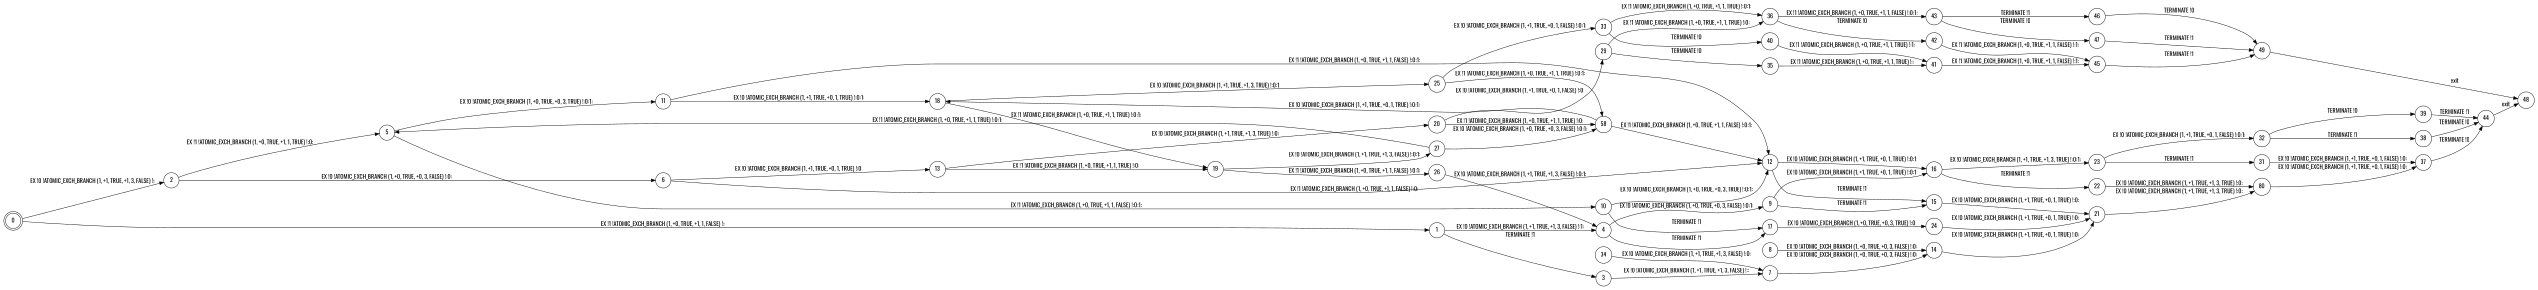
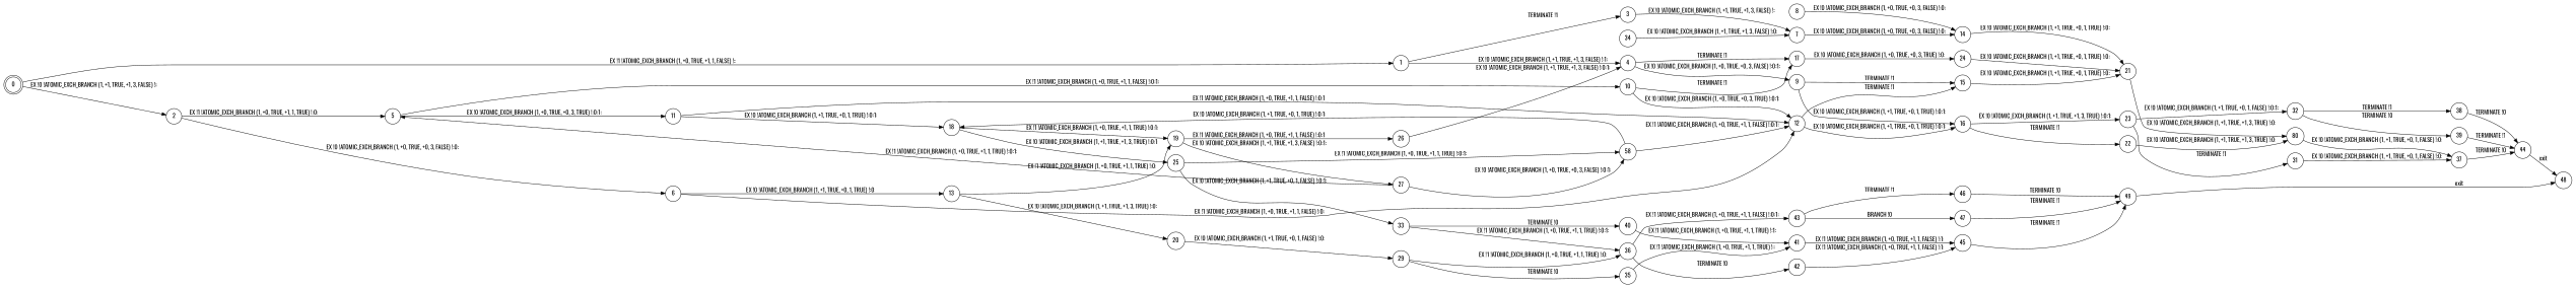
  digraph {
    fontname=Oswald
    rankdir=LR
    node [fontname=Oswald shape=circle]
    edge [fontname=Oswald]
    0 [peripheries=2]
    1
    2
    3
    4
    5
    6
    7
    9
    17
    10
    11
    12
    13
    14
    8
    15
    16
    18
    19
    20
    21
    22
    23
    24
    25
    26
    27
    n29 [label=58]
    29
    n31 [label=80]
    31
    32
    33
    35
    36
    37
    38
    39
    40
    34
    41
    42
    43
    44
    45
    46
    47
    48
    49
    0 -> 1 [label="EX !1 !ATOMIC_EXCH_BRANCH (1, +0, TRUE, +1, 1, FALSE) !::"]
    0 -> 2 [label="EX !0 !ATOMIC_EXCH_BRANCH (1, +1, TRUE, +1, 3, FALSE) !::"]
    1 -> 3 [label="TERMINATE !1"]
    1 -> 4 [label="EX !0 !ATOMIC_EXCH_BRANCH (1, +1, TRUE, +1, 3, FALSE) !:1:"]
    2 -> 5 [label="EX !1 !ATOMIC_EXCH_BRANCH (1, +0, TRUE, +1, 1, TRUE) !:0:"]
    2 -> 6 [label="EX !0 !ATOMIC_EXCH_BRANCH (1, +0, TRUE, +0, 3, FALSE) !:0:"]
    3 -> 7 [label="EX !0 !ATOMIC_EXCH_BRANCH (1, +1, TRUE, +1, 3, FALSE) !::"]
    4 -> 9 [label="EX !0 !ATOMIC_EXCH_BRANCH (1, +0, TRUE, +0, 3, FALSE) !:0:1:"]
    4 -> 17 [label="TERMINATE !1"]
    5 -> 10 [label="EX !1 !ATOMIC_EXCH_BRANCH (1, +0, TRUE, +1, 1, FALSE) !:0:1:"]
    5 -> 11 [label="EX !0 !ATOMIC_EXCH_BRANCH (1, +0, TRUE, +0, 3, TRUE) !:0:1:"]
    6 -> 12 [label="EX !1 !ATOMIC_EXCH_BRANCH (1, +0, TRUE, +1, 1, FALSE) !:0:"]
    6 -> 13 [label="EX !0 !ATOMIC_EXCH_BRANCH (1, +1, TRUE, +0, 1, TRUE) !:0:"]
    7 -> 14 [label="EX !0 !ATOMIC_EXCH_BRANCH (1, +0, TRUE, +0, 3, FALSE) !:0:"]
    9 -> 15 [label="TERMINATE !1"]
    9 -> 16 [label="EX !0 !ATOMIC_EXCH_BRANCH (1, +1, TRUE, +0, 1, TRUE) !:0:1:"]
    17 -> 24 [label="EX !0 !ATOMIC_EXCH_BRANCH (1, +0, TRUE, +0, 3, TRUE) !:0:"]
    10 -> 17 [label="TERMINATE !1"]
    10 -> 12 [label="EX !0 !ATOMIC_EXCH_BRANCH (1, +0, TRUE, +0, 3, TRUE) !:0:1:"]
    11 -> 12 [label="EX !1 !ATOMIC_EXCH_BRANCH (1, +0, TRUE, +1, 1, FALSE) !:0:1:"]
    11 -> 18 [label="EX !0 !ATOMIC_EXCH_BRANCH (1, +1, TRUE, +0, 1, TRUE) !:0:1:"]
    12 -> 15 [label="TERMINATE !1"]
    12 -> 16 [label="EX !0 !ATOMIC_EXCH_BRANCH (1, +1, TRUE, +0, 1, TRUE) !:0:1:"]
    13 -> 19 [label="EX !1 !ATOMIC_EXCH_BRANCH (1, +0, TRUE, +1, 1, TRUE) !:0:"]
    13 -> 20 [label="EX !0 !ATOMIC_EXCH_BRANCH (1, +1, TRUE, +1, 3, TRUE) !:0:"]
    14 -> 21 [label="EX !0 !ATOMIC_EXCH_BRANCH (1, +1, TRUE, +0, 1, TRUE) !:0:"]
    8 -> 14 [label="EX !0 !ATOMIC_EXCH_BRANCH (1, +0, TRUE, +0, 3, FALSE) !:0:"]
    15 -> 21 [label="EX !0 !ATOMIC_EXCH_BRANCH (1, +1, TRUE, +0, 1, TRUE) !:0:"]
    16 -> 22 [label="TERMINATE !1"]
    16 -> 23 [label="EX !0 !ATOMIC_EXCH_BRANCH (1, +1, TRUE, +1, 3, TRUE) !:0:1:"]
    18 -> 19 [label="EX !1 !ATOMIC_EXCH_BRANCH (1, +0, TRUE, +1, 1, TRUE) !:0:1:"]
    18 -> 25 [label="EX !0 !ATOMIC_EXCH_BRANCH (1, +1, TRUE, +1, 3, TRUE) !:0:1:"]
    19 -> 26 [label="EX !1 !ATOMIC_EXCH_BRANCH (1, +0, TRUE, +1, 1, FALSE) !:0:1:"]
    19 -> 27 [label="EX !0 !ATOMIC_EXCH_BRANCH (1, +1, TRUE, +1, 3, FALSE) !:0:1:"]
-   20 -> n29 [label="EX !1 !ATOMIC_EXCH_BRANCH (1, +0, TRUE, +1, 1, TRUE) !:0:"]
    20 -> 29 [label="EX !0 !ATOMIC_EXCH_BRANCH (1, +1, TRUE, +0, 1, FALSE) !:0:"]
    21 -> n31 [label="EX !0 !ATOMIC_EXCH_BRANCH (1, +1, TRUE, +1, 3, TRUE) !:0:"]
    22 -> n31 [label="EX !0 !ATOMIC_EXCH_BRANCH (1, +1, TRUE, +1, 3, TRUE) !:0:"]
    23 -> 31 [label="TERMINATE !1"]
    23 -> 32 [label="EX !0 !ATOMIC_EXCH_BRANCH (1, +1, TRUE, +0, 1, FALSE) !:0:1:"]
    24 -> 21 [label="EX !0 !ATOMIC_EXCH_BRANCH (1, +1, TRUE, +0, 1, TRUE) !:0:"]
    25 -> n29 [label="EX !1 !ATOMIC_EXCH_BRANCH (1, +0, TRUE, +1, 1, TRUE) !:0:1:"]
    25 -> 33 [label="EX !0 !ATOMIC_EXCH_BRANCH (1, +1, TRUE, +0, 1, FALSE) !:0:1:"]
    26 -> 4 [label="EX !0 !ATOMIC_EXCH_BRANCH (1, +1, TRUE, +1, 3, FALSE) !:0:1:"]
    27 -> 5 [label="EX !1 !ATOMIC_EXCH_BRANCH (1, +0, TRUE, +1, 1, TRUE) !:0:1:"]
    27 -> n29 [label="EX !0 !ATOMIC_EXCH_BRANCH (1, +0, TRUE, +0, 3, FALSE) !:0:1:"]
    n29 -> 12 [label="EX !1 !ATOMIC_EXCH_BRANCH (1, +0, TRUE, +1, 1, FALSE) !:0:1:"]
    n29 -> 18 [label="EX !0 !ATOMIC_EXCH_BRANCH (1, +1, TRUE, +0, 1, TRUE) !:0:1:"]
    29 -> 35 [label="TERMINATE !0"]
    29 -> 36 [label="EX !1 !ATOMIC_EXCH_BRANCH (1, +0, TRUE, +1, 1, TRUE) !:0:"]
    n31 -> 37 [label="EX !0 !ATOMIC_EXCH_BRANCH (1, +1, TRUE, +0, 1, FALSE) !:0:"]
    31 -> 37 [label="EX !0 !ATOMIC_EXCH_BRANCH (1, +1, TRUE, +0, 1, FALSE) !:0:"]
    32 -> 38 [label="TERMINATE !1"]
    32 -> 39 [label="TERMINATE !0"]
    33 -> 36 [label="EX !1 !ATOMIC_EXCH_BRANCH (1, +0, TRUE, +1, 1, TRUE) !:0:1:"]
    33 -> 40 [label="TERMINATE !0"]
    35 -> 41 [label="EX !1 !ATOMIC_EXCH_BRANCH (1, +0, TRUE, +1, 1, TRUE) !::"]
    36 -> 42 [label="TERMINATE !0"]
    36 -> 43 [label="EX !1 !ATOMIC_EXCH_BRANCH (1, +0, TRUE, +1, 1, FALSE) !:0:1:"]
    37 -> 44 [label="TERMINATE !0"]
    38 -> 44 [label="TERMINATE !0"]
    39 -> 44 [label="TERMINATE !1"]
    40 -> 41 [label="EX !1 !ATOMIC_EXCH_BRANCH (1, +0, TRUE, +1, 1, TRUE) !:1:"]
    34 -> 7 [label="EX !0 !ATOMIC_EXCH_BRANCH (1, +1, TRUE, +1, 3, FALSE) !:0:"]
    41 -> 45 [label="EX !1 !ATOMIC_EXCH_BRANCH (1, +0, TRUE, +1, 1, FALSE) !:1:"]
    42 -> 45 [label="EX !1 !ATOMIC_EXCH_BRANCH (1, +0, TRUE, +1, 1, FALSE) !:1:"]
    43 -> 46 [label="TERMINATE !1"]
-   43 -> 47 [label="TERMINATE !0"]
+   43 -> 47 [label="BRANCH !0"]
    44 -> 48 [label=exit]
    45 -> 49 [label="TERMINATE !1"]
    46 -> 49 [label="TERMINATE !0"]
    47 -> 49 [label="TERMINATE !1"]
    49 -> 48 [label=exit]
  }
